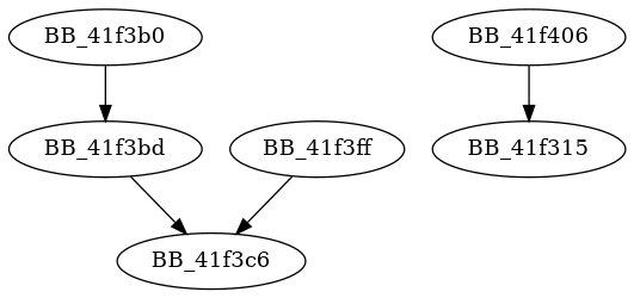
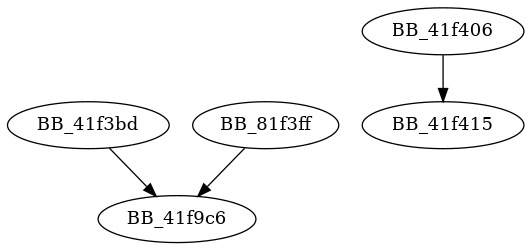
  digraph {
-   BB_41f3b0
    BB_41f3bd
-   BB_41f3c6
+   BB_41f3c6 [label=BB_41f9c6]
    BB_41f406
-   BB_41f415 [label=BB_41f315]
-   BB_41f3ff
-   BB_41f3b0 -> BB_41f3bd
+   BB_41f415
+   BB_41f3ff [label=BB_81f3ff]
    BB_41f3bd -> BB_41f3c6
    BB_41f406 -> BB_41f415
    BB_41f3ff -> BB_41f3c6
  }
